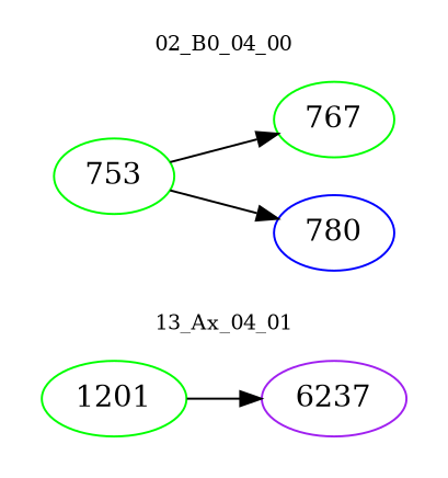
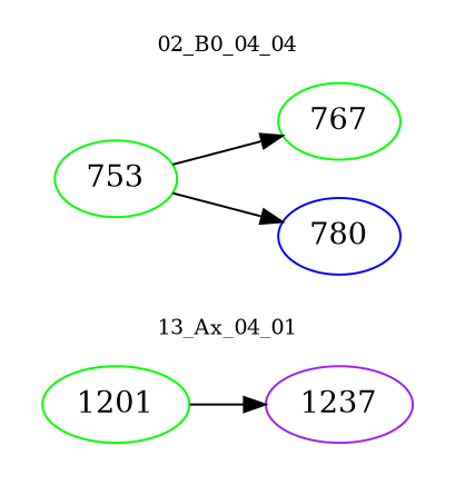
  digraph {
    rankdir=LR
    node [color=green]
    edge [color=black]
    n1 [label=1201]
-   n2 [color=purple label=6237]
+   n2 [color=purple label=1237]
    n3 [label=753]
    n4 [color=blue label=780]
    n5 [label=767]
    subgraph cluster_1 {
      color=white
      fontsize=10
      label="13_Ax_04_01"
      n1
      n2
    }
    subgraph cluster_2 {
      color=white
      fontsize=10
-     label="02_B0_04_00"
+     label="02_B0_04_04"
      n3
      n4
      n5
    }
    n1 -> n2
    n3 -> n4
    n3 -> n5
  }
